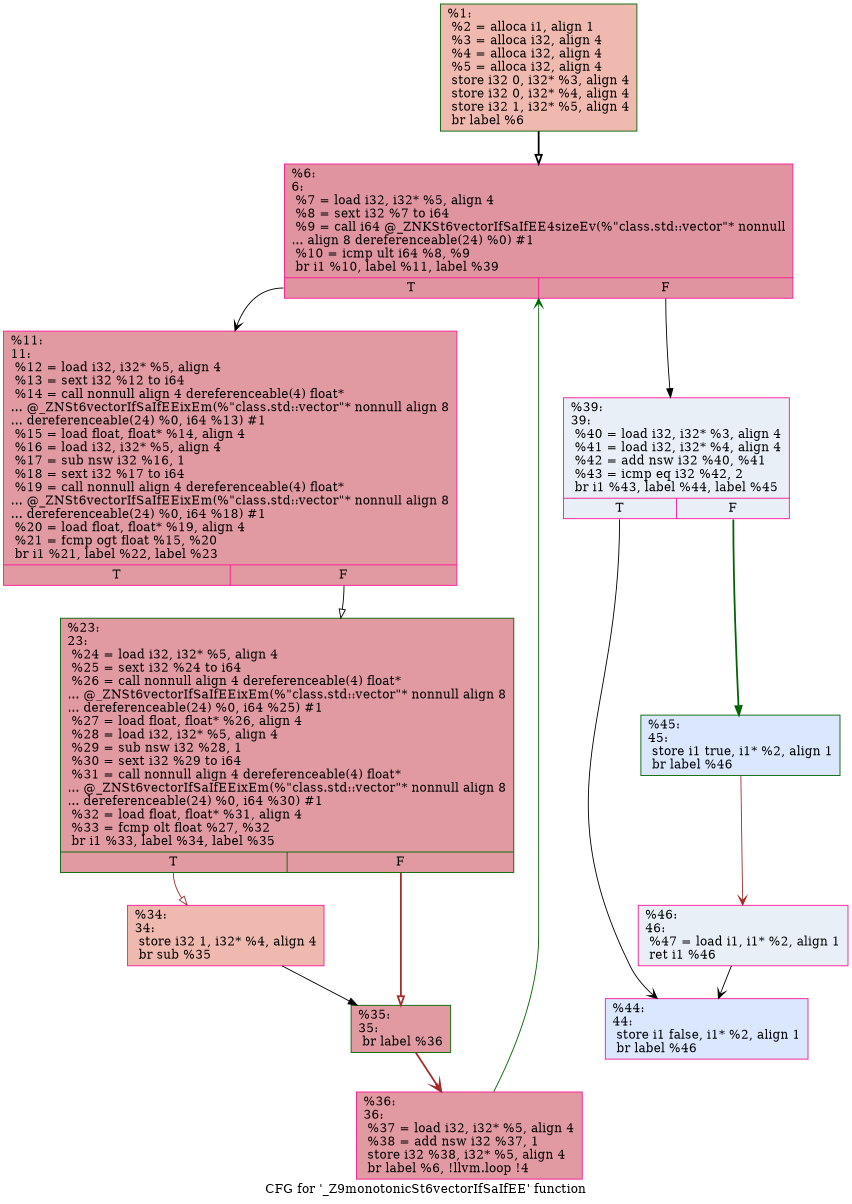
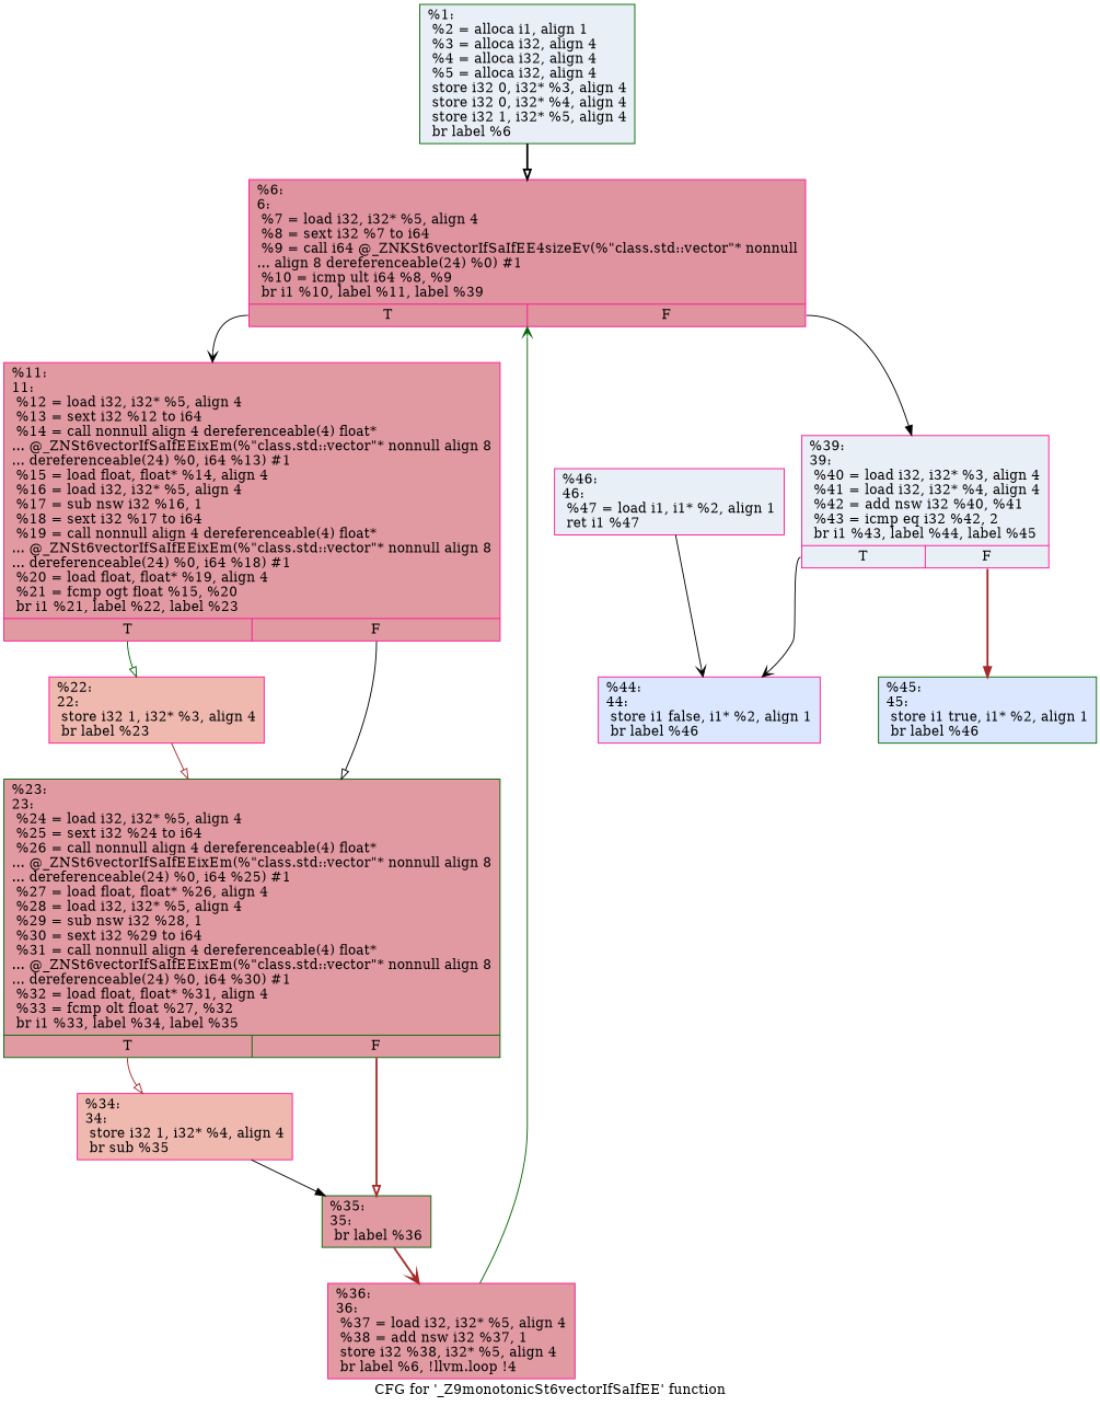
  digraph {
    label="CFG for '_Z9monotonicSt6vectorIfSaIfEE' function"
    node [color=deeppink fillcolor="#bb1b2c70" shape=record style=filled]
    edge [arrowhead=onormal color=black style=solid]
-   n1 [color=darkgreen fillcolor="#de614d70" label="{%1:\l  %2 = alloca i1, align 1\l  %3 = alloca i32, align 4\l  %4 = alloca i32, align 4\l  %5 = alloca i32, align 4\l  store i32 0, i32* %3, align 4\l  store i32 0, i32* %4, align 4\l  store i32 1, i32* %5, align 4\l  br label %6\l}"]
+   n1 [color=darkgreen fillcolor="#cedaeb70" label="{%1:\l  %2 = alloca i1, align 1\l  %3 = alloca i32, align 4\l  %4 = alloca i32, align 4\l  %5 = alloca i32, align 4\l  store i32 0, i32* %3, align 4\l  store i32 0, i32* %4, align 4\l  store i32 1, i32* %5, align 4\l  br label %6\l}"]
    n2 [fillcolor="#b70d2870" label="{%6:\l6:                                                \l  %7 = load i32, i32* %5, align 4\l  %8 = sext i32 %7 to i64\l  %9 = call i64 @_ZNKSt6vectorIfSaIfEE4sizeEv(%\"class.std::vector\"* nonnull\l... align 8 dereferenceable(24) %0) #1\l  %10 = icmp ult i64 %8, %9\l  br i1 %10, label %11, label %39\l|{<s0>T|<s1>F}}"]
    n3 [label="{%11:\l11:                                               \l  %12 = load i32, i32* %5, align 4\l  %13 = sext i32 %12 to i64\l  %14 = call nonnull align 4 dereferenceable(4) float*\l... @_ZNSt6vectorIfSaIfEEixEm(%\"class.std::vector\"* nonnull align 8\l... dereferenceable(24) %0, i64 %13) #1\l  %15 = load float, float* %14, align 4\l  %16 = load i32, i32* %5, align 4\l  %17 = sub nsw i32 %16, 1\l  %18 = sext i32 %17 to i64\l  %19 = call nonnull align 4 dereferenceable(4) float*\l... @_ZNSt6vectorIfSaIfEEixEm(%\"class.std::vector\"* nonnull align 8\l... dereferenceable(24) %0, i64 %18) #1\l  %20 = load float, float* %19, align 4\l  %21 = fcmp ogt float %15, %20\l  br i1 %21, label %22, label %23\l|{<s0>T|<s1>F}}"]
    n4 [fillcolor="#cedaeb70" label="{%39:\l39:                                               \l  %40 = load i32, i32* %3, align 4\l  %41 = load i32, i32* %4, align 4\l  %42 = add nsw i32 %40, %41\l  %43 = icmp eq i32 %42, 2\l  br i1 %43, label %44, label %45\l|{<s0>T|<s1>F}}"]
+   n5 [fillcolor="#de614d70" label="{%22:\l22:                                               \l  store i32 1, i32* %3, align 4\l  br label %23\l}"]
    n6 [color=darkgreen label="{%23:\l23:                                               \l  %24 = load i32, i32* %5, align 4\l  %25 = sext i32 %24 to i64\l  %26 = call nonnull align 4 dereferenceable(4) float*\l... @_ZNSt6vectorIfSaIfEEixEm(%\"class.std::vector\"* nonnull align 8\l... dereferenceable(24) %0, i64 %25) #1\l  %27 = load float, float* %26, align 4\l  %28 = load i32, i32* %5, align 4\l  %29 = sub nsw i32 %28, 1\l  %30 = sext i32 %29 to i64\l  %31 = call nonnull align 4 dereferenceable(4) float*\l... @_ZNSt6vectorIfSaIfEEixEm(%\"class.std::vector\"* nonnull align 8\l... dereferenceable(24) %0, i64 %30) #1\l  %32 = load float, float* %31, align 4\l  %33 = fcmp olt float %27, %32\l  br i1 %33, label %34, label %35\l|{<s0>T|<s1>F}}"]
    n7 [fillcolor="#abc8fd70" label="{%44:\l44:                                               \l  store i1 false, i1* %2, align 1\l  br label %46\l}"]
    n8 [color=darkgreen fillcolor="#abc8fd70" label="{%45:\l45:                                               \l  store i1 true, i1* %2, align 1\l  br label %46\l}"]
    n9 [fillcolor="#de614d70" label="{%34:\l34:                                               \l  store i32 1, i32* %4, align 4\l  br sub %35\l}"]
    n10 [color=darkgreen label="{%35:\l35:                                               \l  br label %36\l}"]
-   n11 [fillcolor="#cedaeb70" label="{%46:\l46:                                               \l  %47 = load i1, i1* %2, align 1\l  ret i1 %46\l}"]
+   n11 [fillcolor="#cedaeb70" label="{%46:\l46:                                               \l  %47 = load i1, i1* %2, align 1\l  ret i1 %47\l}"]
    n12 [label="{%36:\l36:                                               \l  %37 = load i32, i32* %5, align 4\l  %38 = add nsw i32 %37, 1\l  store i32 %38, i32* %5, align 4\l  br label %6, !llvm.loop !4\l}"]
    n1 -> n2 [style=bold]
    n2 -> n3 [arrowhead=vee tailport=s0]
    n2 -> n4 [arrowhead=normal tailport=s1]
+   n3 -> n5 [color=darkgreen tailport=s0]
    n3 -> n6 [tailport=s1]
    n4 -> n7 [arrowhead=vee tailport=s0]
-   n4 -> n8 [arrowhead=normal color=darkgreen style=bold tailport=s1]
+   n4 -> n8 [arrowhead=normal color=brown style=bold tailport=s1]
+   n5 -> n6 [color=brown]
    n6 -> n9 [color=brown tailport=s0]
    n6 -> n10 [color=brown style=bold tailport=s1]
-   n8 -> n11 [arrowhead=vee color=brown]
    n9 -> n10 [arrowhead=normal]
    n10 -> n12 [arrowhead=vee color=brown style=bold]
    n11 -> n7 [arrowhead=vee]
    n12 -> n2 [arrowhead=vee color=darkgreen]
  }
